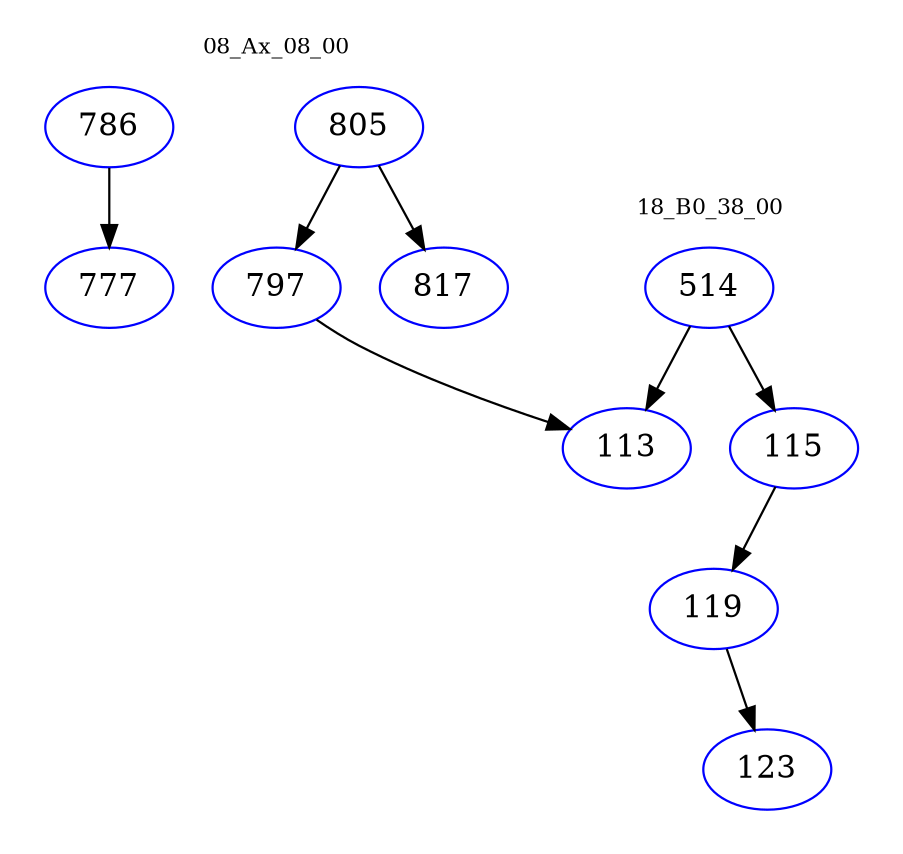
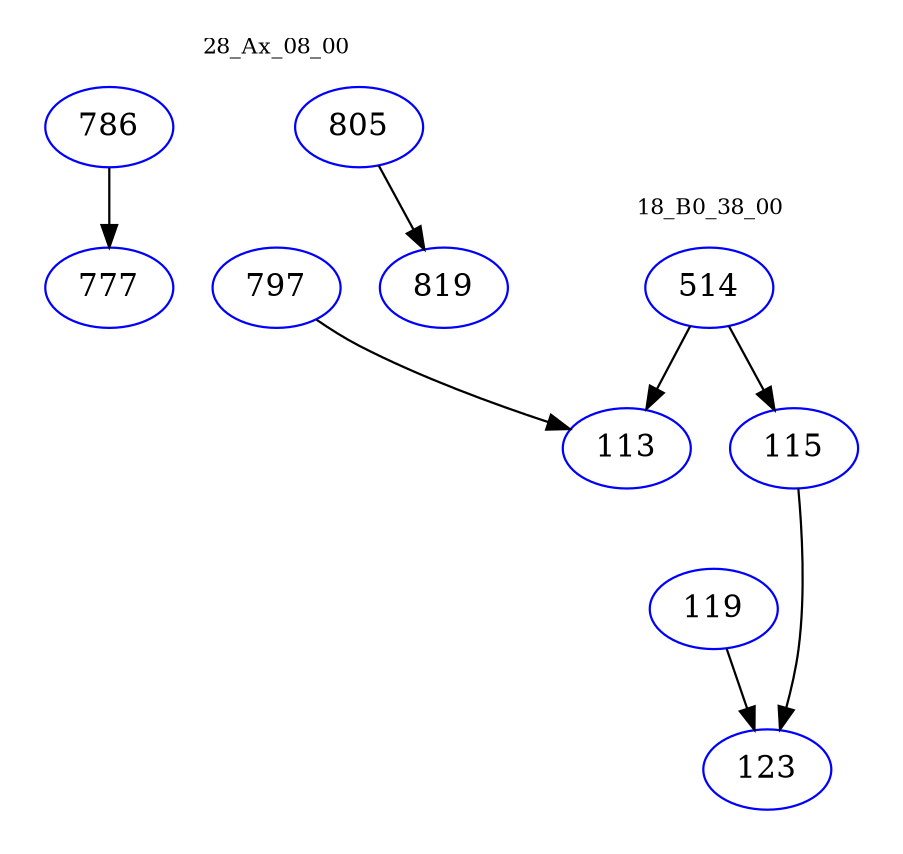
  digraph {
    node [color=blue]
    edge [color=black]
    n1 [label=805]
    n2 [label=797]
-   n3 [label=817]
+   n3 [label=819]
    n4 [label=786]
    n5 [label=777]
    n6 [label=514]
    n7 [label=113]
    n8 [label=115]
    n9 [label=119]
    n10 [label=123]
    subgraph cluster_1 {
      color=white
      fontsize=10
-     label="08_Ax_08_00"
+     label="28_Ax_08_00"
      n1
      n2
      n3
      n4
      n5
    }
    subgraph cluster_2 {
      color=white
      fontsize=10
      label="18_B0_38_00"
      n6
      n7
      n8
      n9
      n10
    }
-   n1 -> n2
    n1 -> n3
    n2 -> n7
    n4 -> n5
    n6 -> n7
    n6 -> n8
-   n8 -> n9
+   n8 -> n10
    n9 -> n10
  }
